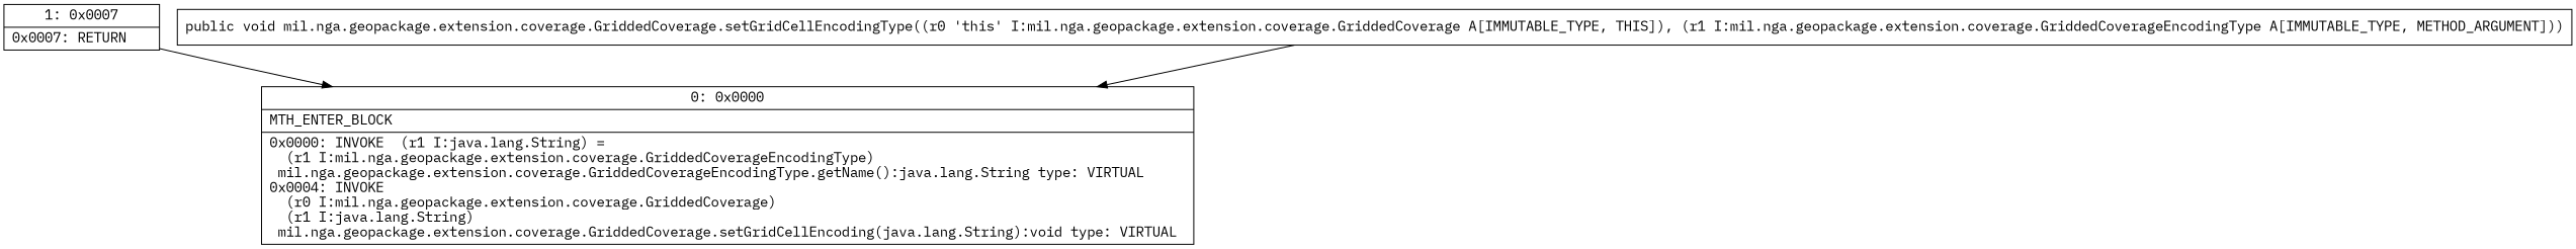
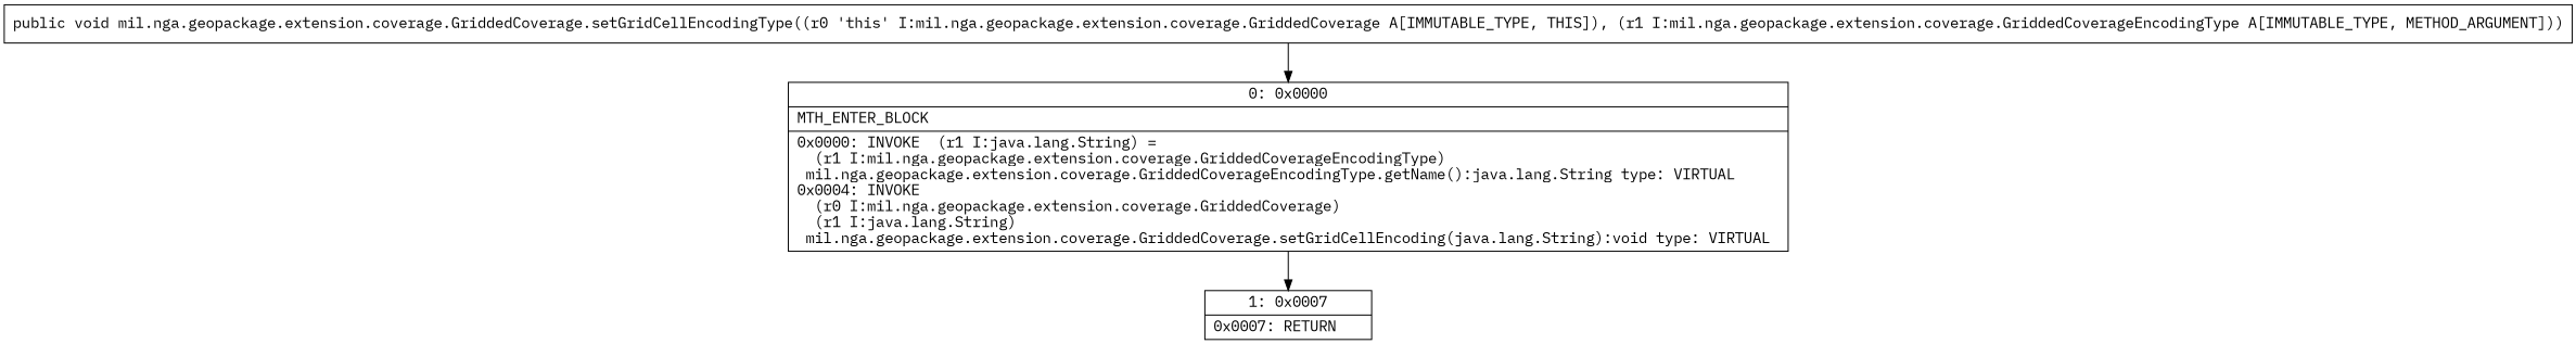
  digraph {
    fontname="IBM Plex Mono"
    node [shape=record fontname="IBM Plex Mono"]
    edge [fontname="IBM Plex Mono"]
    n1 [label="{0\:\ 0x0000|MTH_ENTER_BLOCK\l|0x0000: INVOKE  (r1 I:java.lang.String) = \l  (r1 I:mil.nga.geopackage.extension.coverage.GriddedCoverageEncodingType)\l mil.nga.geopackage.extension.coverage.GriddedCoverageEncodingType.getName():java.lang.String type: VIRTUAL \l0x0004: INVOKE  \l  (r0 I:mil.nga.geopackage.extension.coverage.GriddedCoverage)\l  (r1 I:java.lang.String)\l mil.nga.geopackage.extension.coverage.GriddedCoverage.setGridCellEncoding(java.lang.String):void type: VIRTUAL \l}"]
    n2 [label="{1\:\ 0x0007|0x0007: RETURN   \l}"]
    n3 [label="{public void mil.nga.geopackage.extension.coverage.GriddedCoverage.setGridCellEncodingType((r0 'this' I:mil.nga.geopackage.extension.coverage.GriddedCoverage A[IMMUTABLE_TYPE, THIS]), (r1 I:mil.nga.geopackage.extension.coverage.GriddedCoverageEncodingType A[IMMUTABLE_TYPE, METHOD_ARGUMENT])) }"]
-   n2 -> n1
+   n1 -> n2
    n3 -> n1
  }
